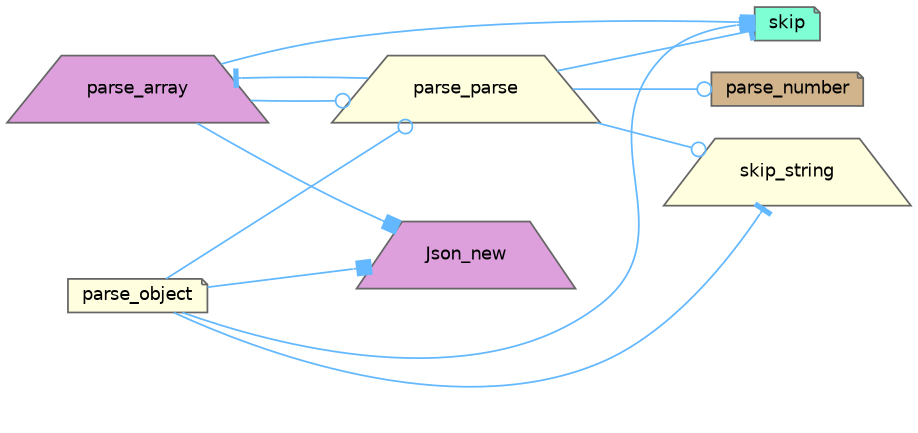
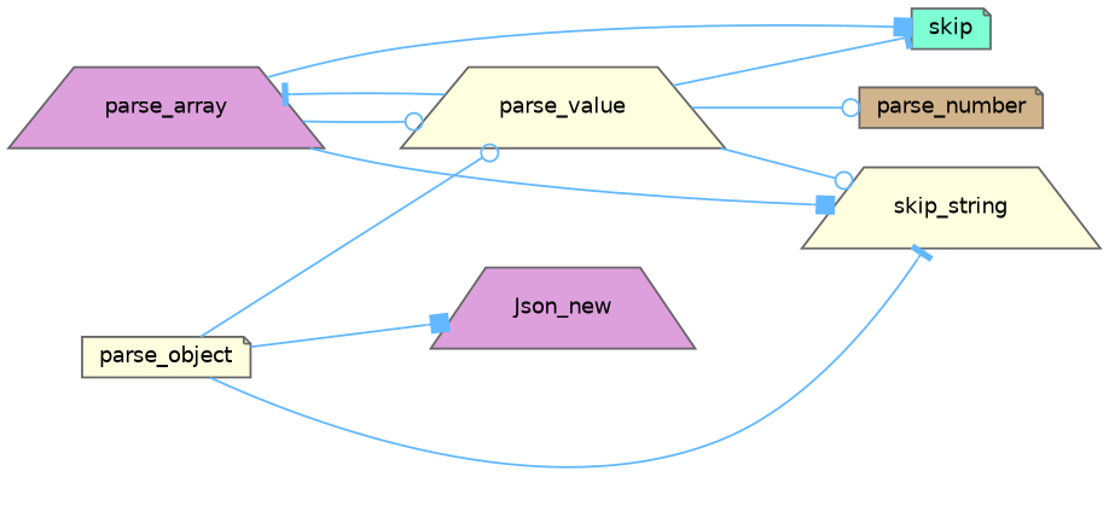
  digraph {
    rankdir=LR
    node [color=grey40 fillcolor=lightyellow fontname=Helvetica fontsize=10 shape=trapezium style=filled]
    edge [arrowhead=box color=steelblue1 fontname=Helvetica fontsize=10 labelfontname=Helvetica labelfontsize=10 style=solid]
    n1 [color=gray40 fillcolor=plum fontcolor=black height=0.2 label=parse_array width=0.4]
    n2 [fillcolor=plum height=0.2 label=Json_new width=0.4]
-   n3 [height=0.2 label=parse_parse width=0.4]
+   n3 [height=0.2 label=parse_value width=0.4]
    n4 [fillcolor=aquamarine height=0.2 label=skip shape=note width=0.4]
    n5 [fillcolor=tan height=0.2 label=parse_number shape=note width=0.4]
    n6 [height=0.2 label=skip_string width=0.4]
    n7 [height=0.2 label=parse_object shape=note width=0.4]
-   n1 -> n2
+   n1 -> n6
    n1 -> n3 [arrowhead=odot]
    n1 -> n4
    n3 -> n1 [arrowhead=tee]
    n3 -> n4 [arrowhead=tee]
    n3 -> n5 [arrowhead=odot]
    n3 -> n6 [arrowhead=odot]
    n7 -> n2
    n7 -> n3 [arrowhead=odot]
-   n7 -> n4
    n7 -> n6 [arrowhead=tee]
  }
